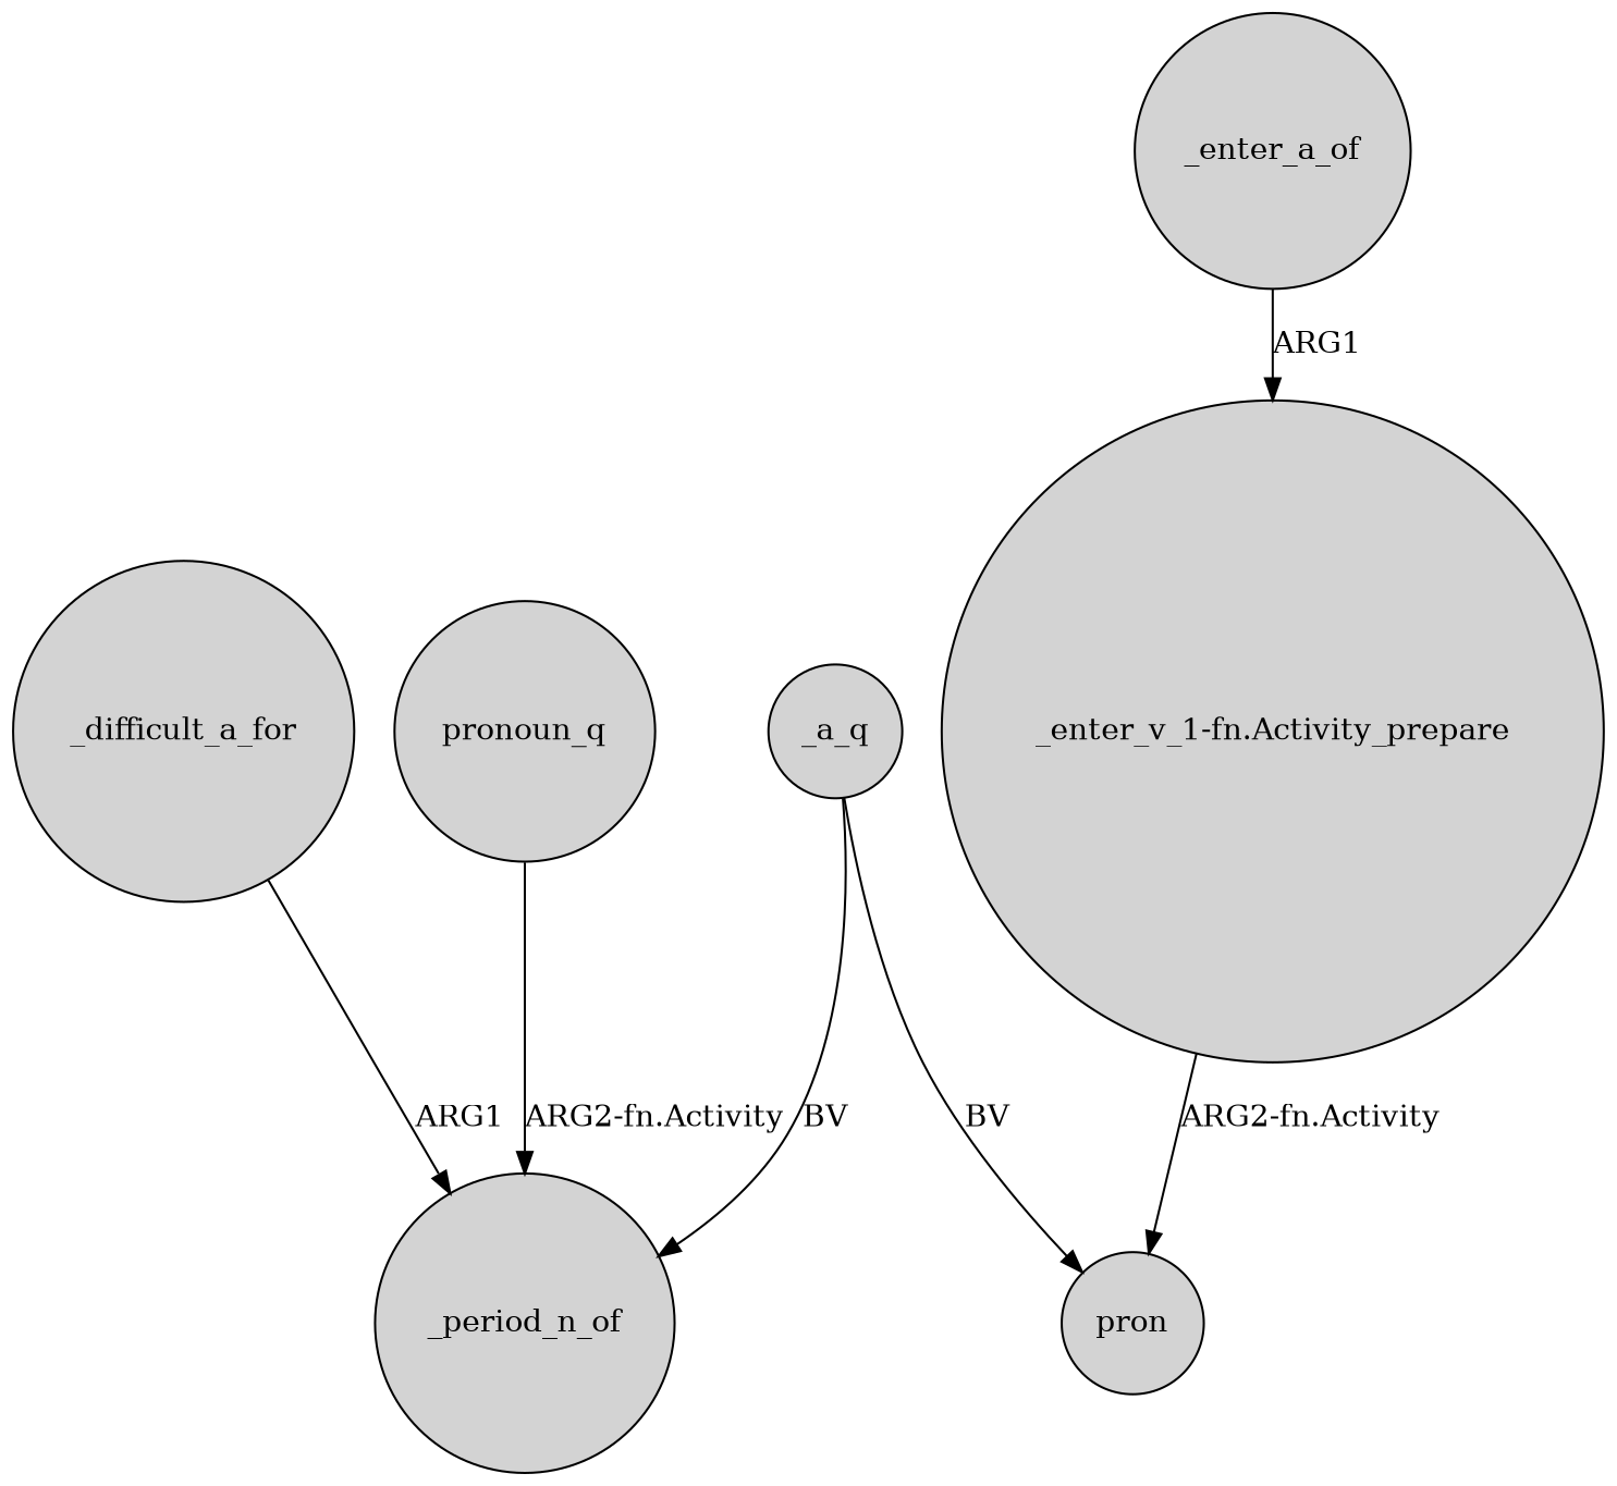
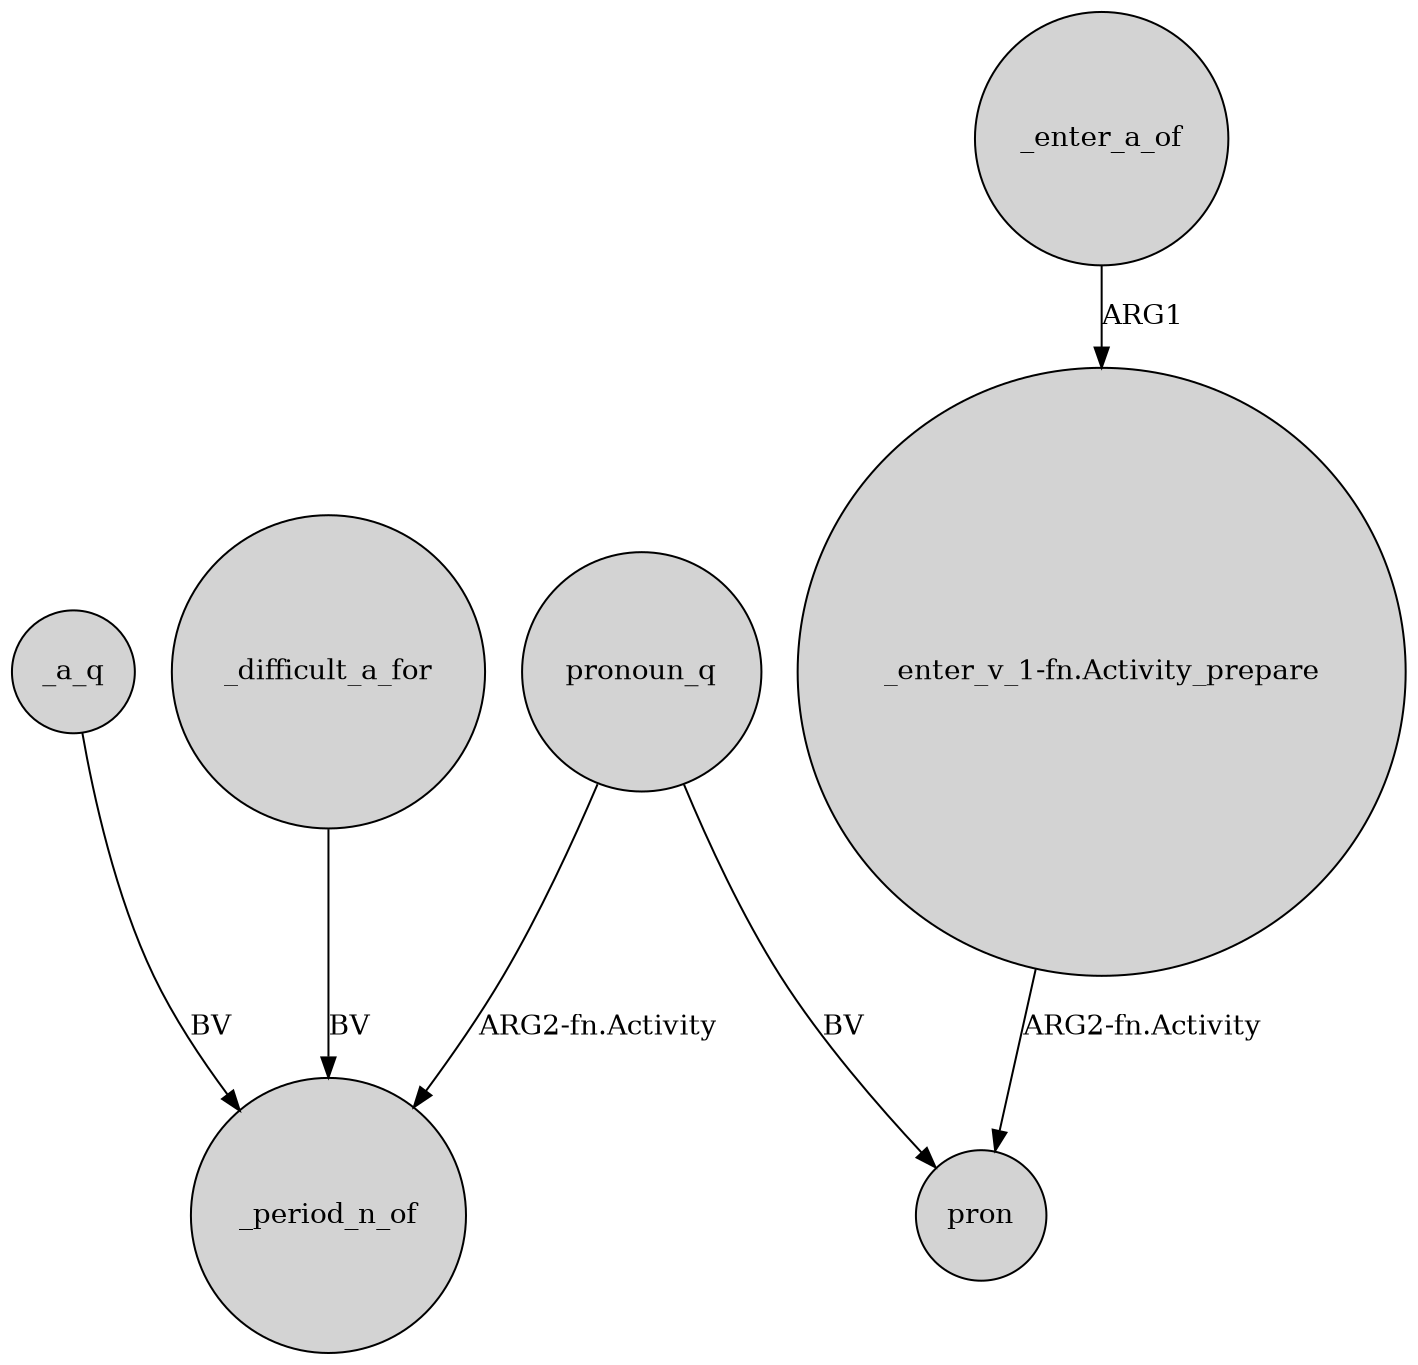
  digraph {
    node [shape=circle style=filled]
    _a_q
    _period_n_of
    n3 [label=_enter_a_of]
    "_enter_v_1-fn.Activity_prepare"
    pron
    _difficult_a_for
    pronoun_q
    _a_q -> _period_n_of [label=BV]
    n3 -> "_enter_v_1-fn.Activity_prepare" [label=ARG1]
    "_enter_v_1-fn.Activity_prepare" -> pron [label="ARG2-fn.Activity"]
-   _difficult_a_for -> _period_n_of [label=ARG1]
+   _difficult_a_for -> _period_n_of [label=BV]
    pronoun_q -> _period_n_of [label="ARG2-fn.Activity"]
-   _a_q -> pron [label=BV]
+   pronoun_q -> pron [label=BV]
  }
